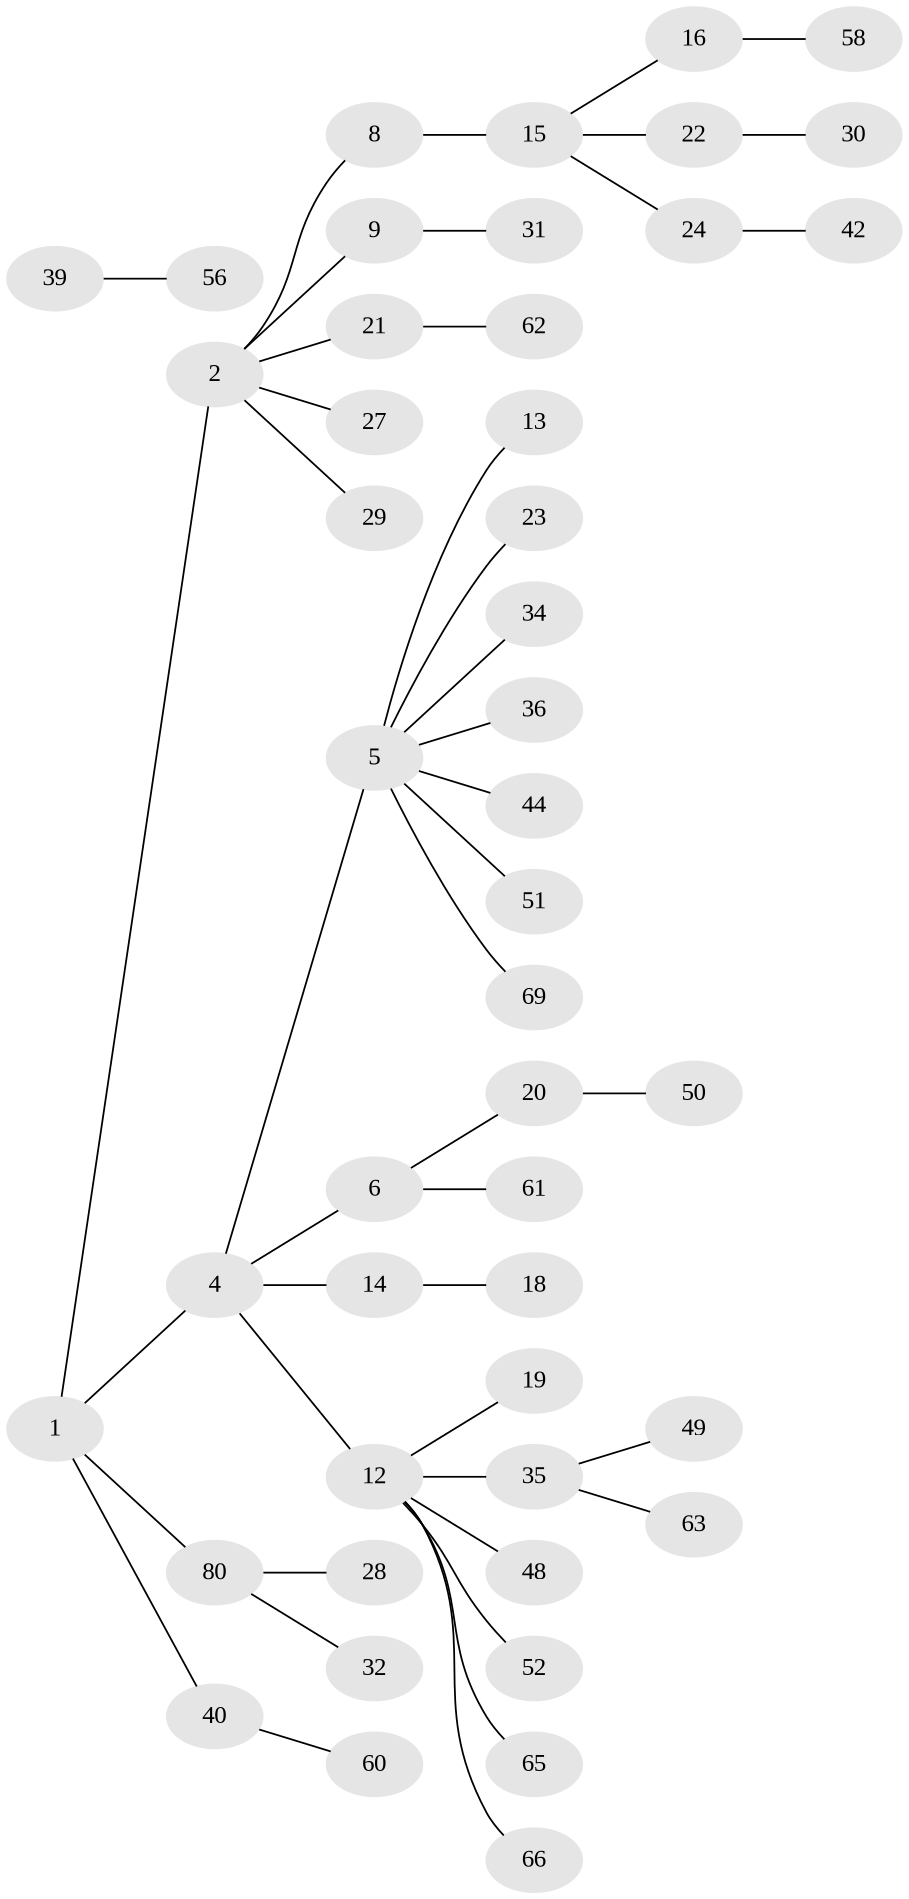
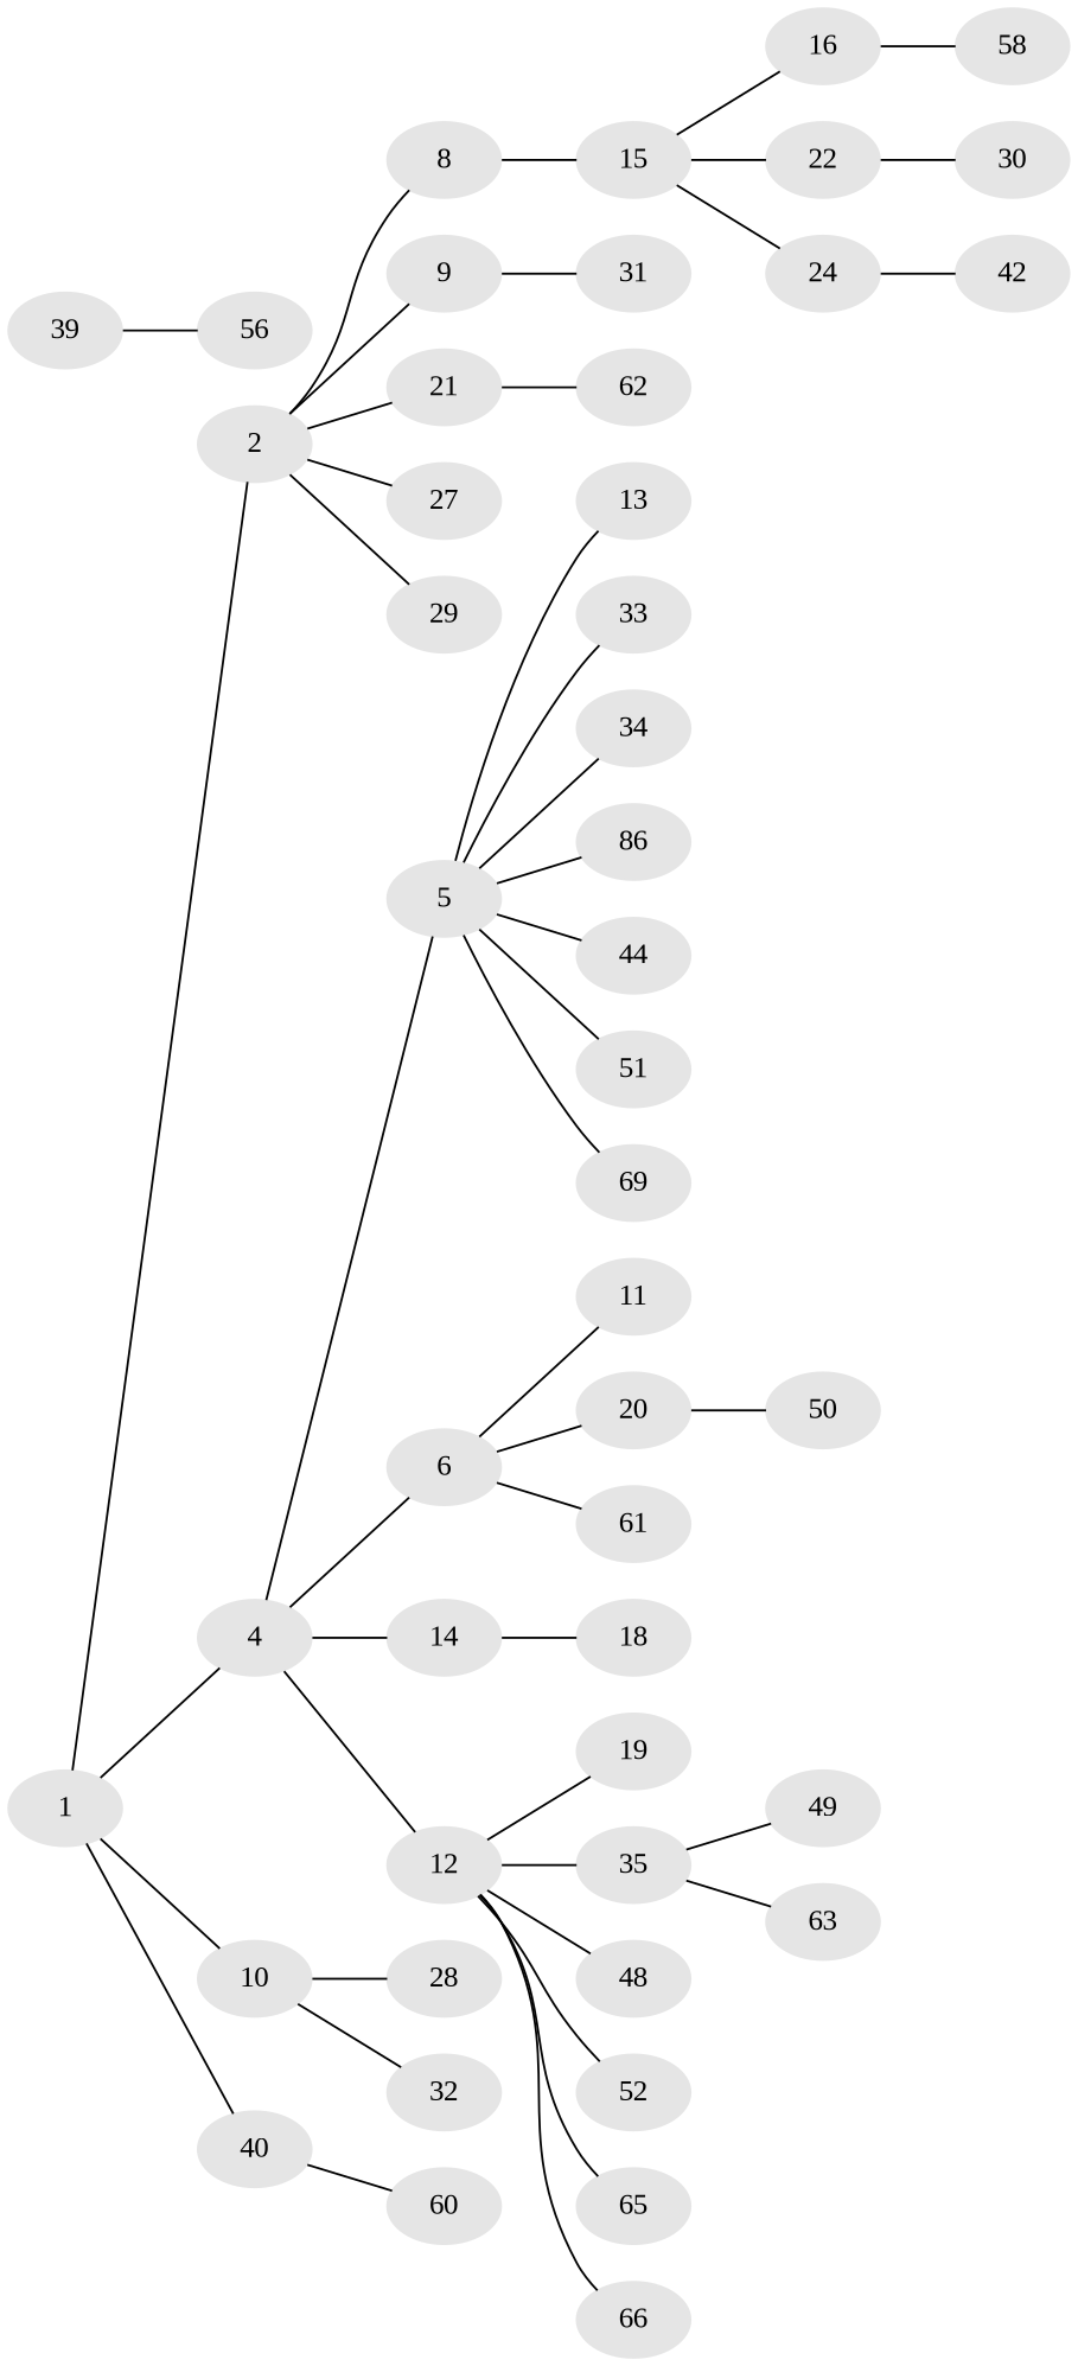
  graph {
    fontname="Liberation Serif"
    rankdir=LR
    node [color=gray90 fontname="Liberation Serif" style=filled]
    edge [fontname="Liberation Serif"]
    1 [super="+7"]
    2 [super="+3"]
    4 [super="+59"]
-   10 [super="+26" label=80]
+   10 [super="+26"]
    40 [super="+45"]
    8
    9 [super="+25"]
    21 [super="+68"]
    27
    29
    5 [super="+12"]
    6 [super="+33"]
    14 [super="+38"]
    n14 [label=12 super="+37"]
    28 [super="+43"]
    32 [super="+67"]
    60
    15 [super="+53"]
    31
    62
    13
-   23
+   23 [label=33]
    34 [super="+46"]
-   36
+   36 [label=86]
    44 [super="+55"]
    51
    69
+   11
    20
    61
    18
    19
    35 [super="+41"]
    48 [super="+64"]
    52
    65
    66
    50
    16 [super="+47"]
    22 [super="+54"]
    24
    39
    56
    58
    30 [super="+57"]
    42
    49
    63
    1 -- 2
    1 -- 4
    1 -- 10
    1 -- 40
    2 -- 8
    2 -- 9
    2 -- 21
    2 -- 27
    2 -- 29
    4 -- 5
    4 -- 6
    4 -- 14
    4 -- n14
    10 -- 28
    10 -- 32
    40 -- 60
    8 -- 15
    9 -- 31
    21 -- 62
    5 -- 13
    5 -- 23
    5 -- 34
    5 -- 36
    5 -- 44
    5 -- 51
    5 -- 69
+   6 -- 11
    6 -- 20
    6 -- 61
    14 -- 18
    n14 -- 19
    n14 -- 35
    n14 -- 48
    n14 -- 52
    n14 -- 65
    n14 -- 66
    15 -- 16
    15 -- 22
    15 -- 24
    20 -- 50
    35 -- 49
    35 -- 63
    16 -- 58
    22 -- 30
    24 -- 42
    39 -- 56
  }
